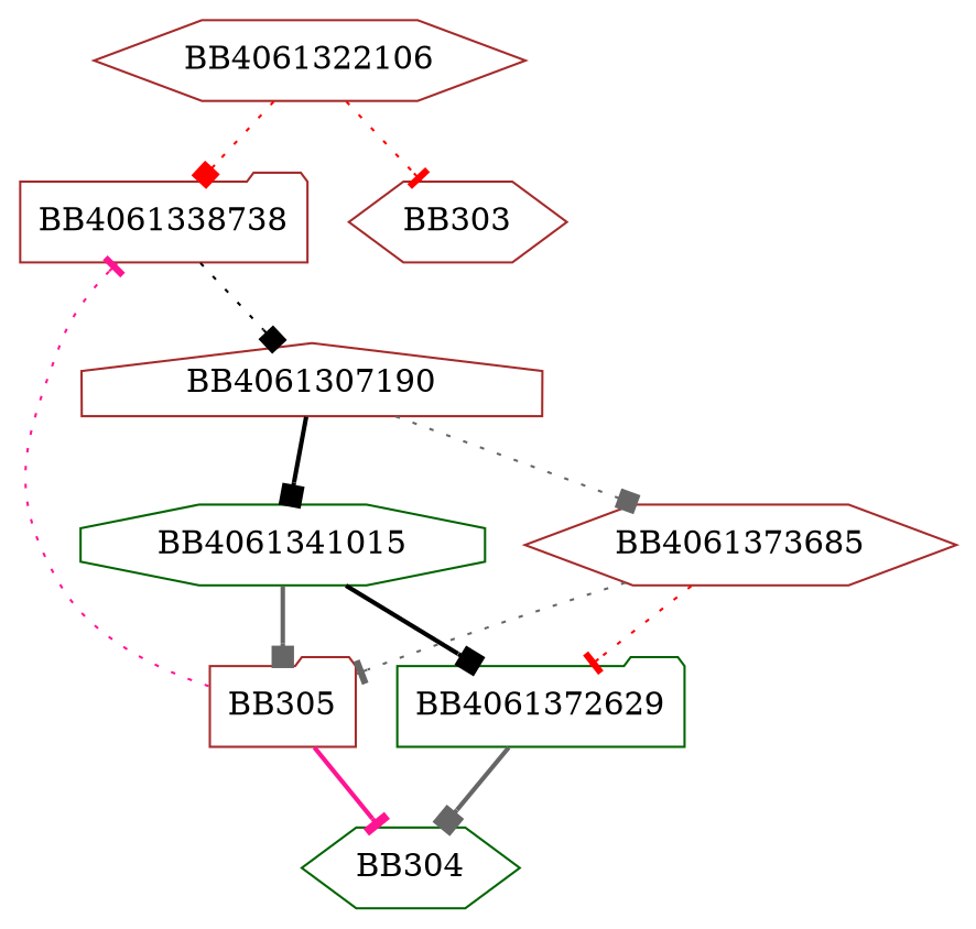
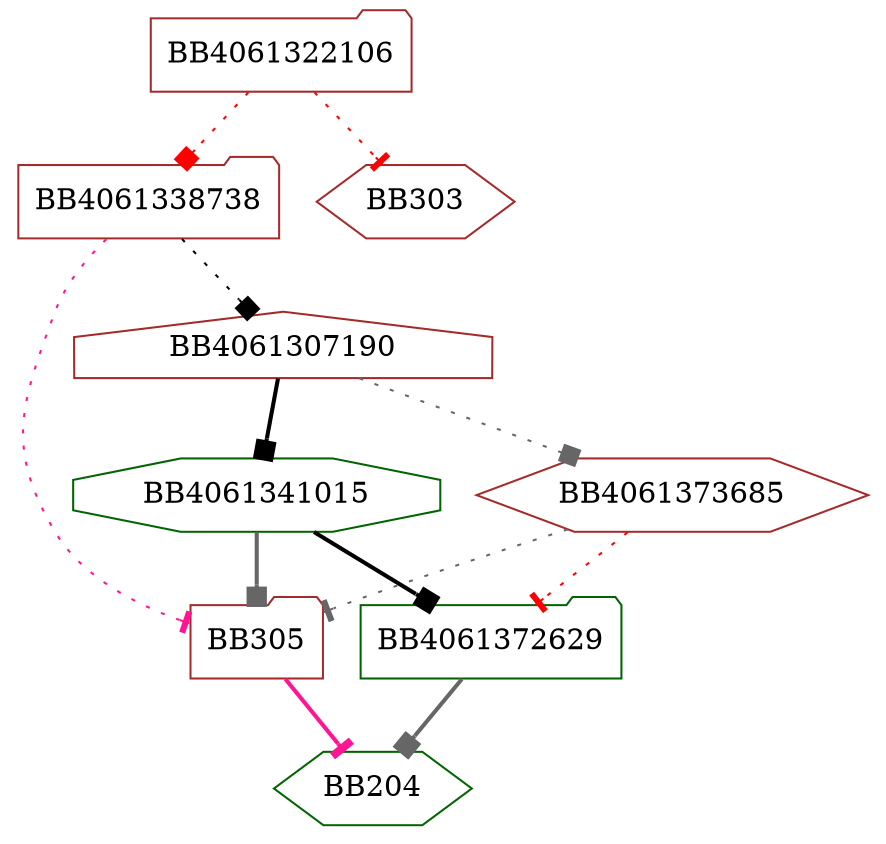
  digraph {
    node [color=brown shape=hexagon]
    edge [arrowhead=box color=gray40 style=dotted]
    BB4061338738 [shape=folder]
-   BB4061322106
+   BB4061322106 [shape=folder]
    BB303
    BB305 [shape=folder]
    BB4061307190 [shape=house]
-   BB304 [color=darkgreen]
+   BB304 [color=darkgreen label=BB204]
    BB4061341015 [color=darkgreen shape=octagon]
    BB4061373685
    BB4061372629 [color=darkgreen shape=folder]
-   BB305 -> BB4061338738 [arrowhead=tee color=deeppink]
+   BB4061338738 -> BB305 [arrowhead=tee color=deeppink]
    BB4061338738 -> BB4061307190 [color=black]
    BB4061322106 -> BB4061338738 [color=red]
    BB4061322106 -> BB303 [arrowhead=tee color=red]
    BB305 -> BB304 [arrowhead=tee color=deeppink style=bold]
    BB4061307190 -> BB4061341015 [color=black style=bold]
    BB4061307190 -> BB4061373685
    BB4061341015 -> BB305 [style=bold]
    BB4061341015 -> BB4061372629 [color=black style=bold]
    BB4061373685 -> BB305 [arrowhead=tee]
    BB4061373685 -> BB4061372629 [arrowhead=tee color=red]
    BB4061372629 -> BB304 [style=bold]
  }
